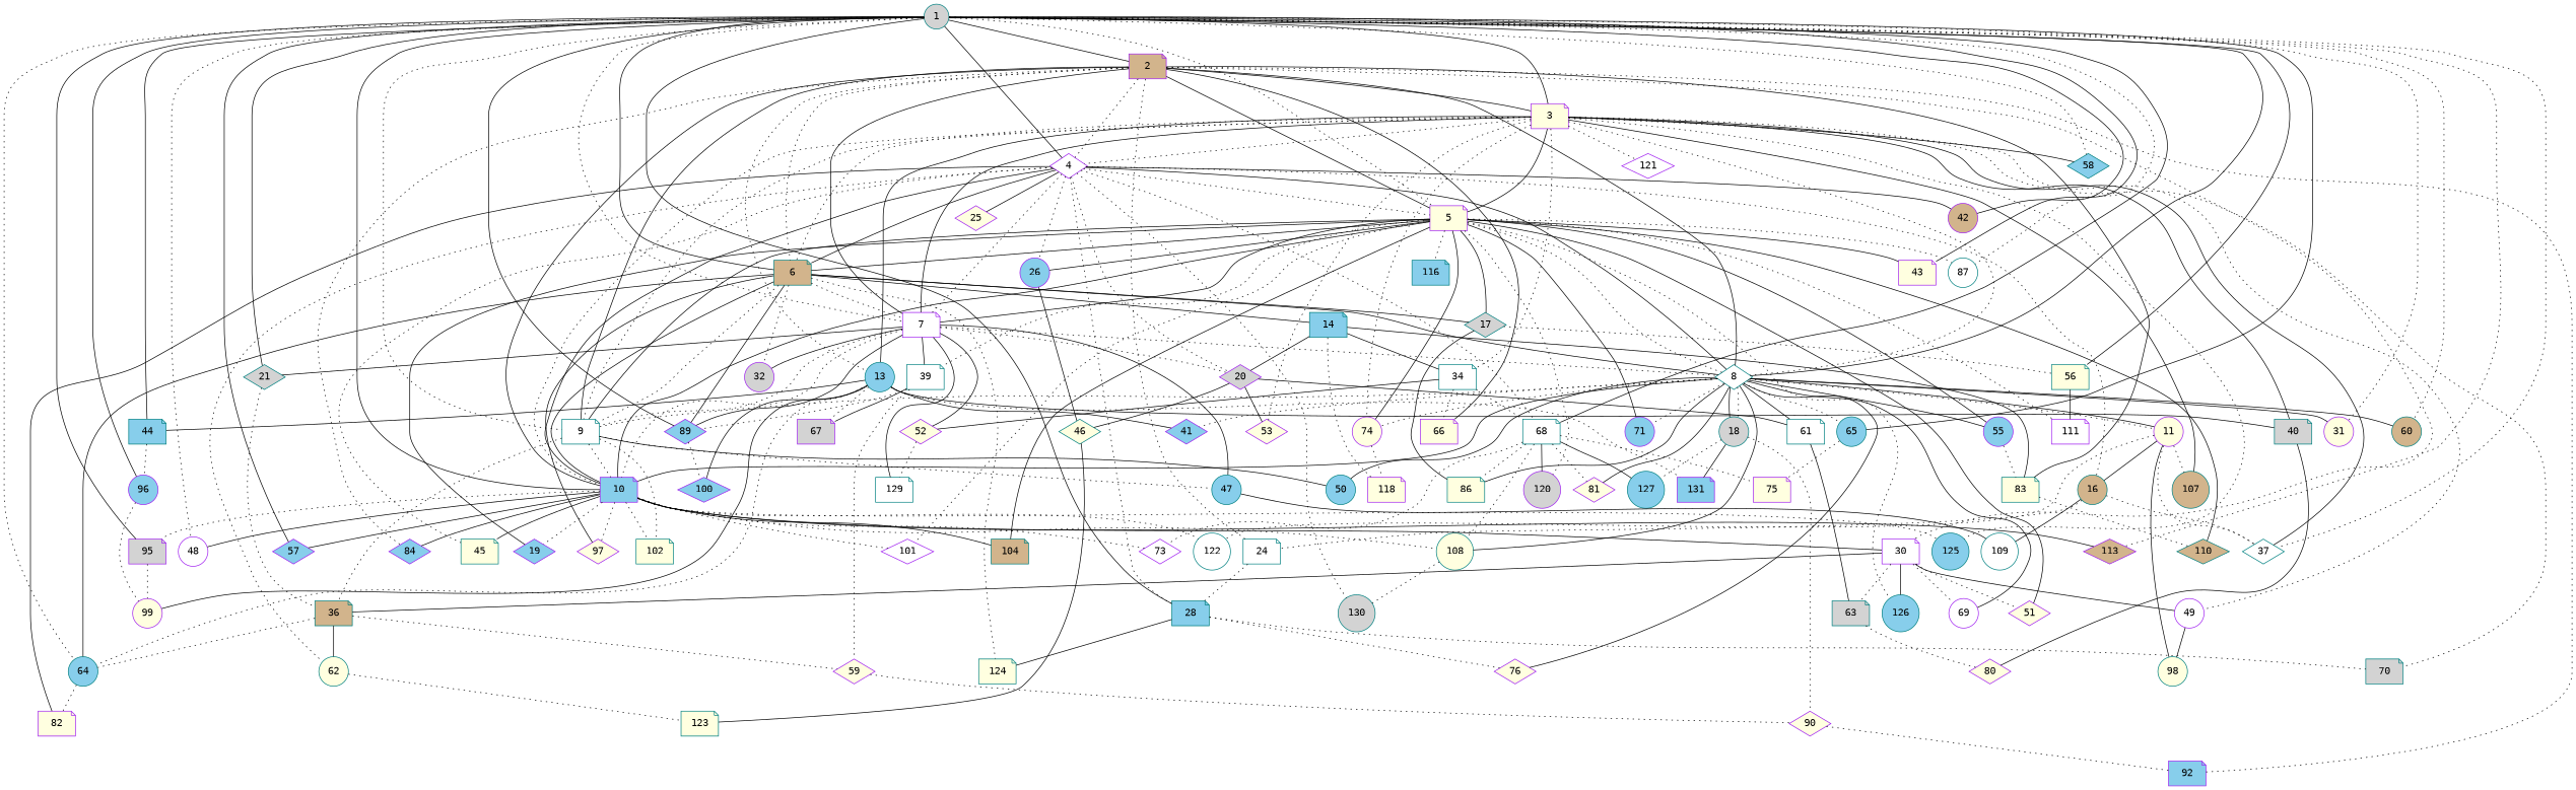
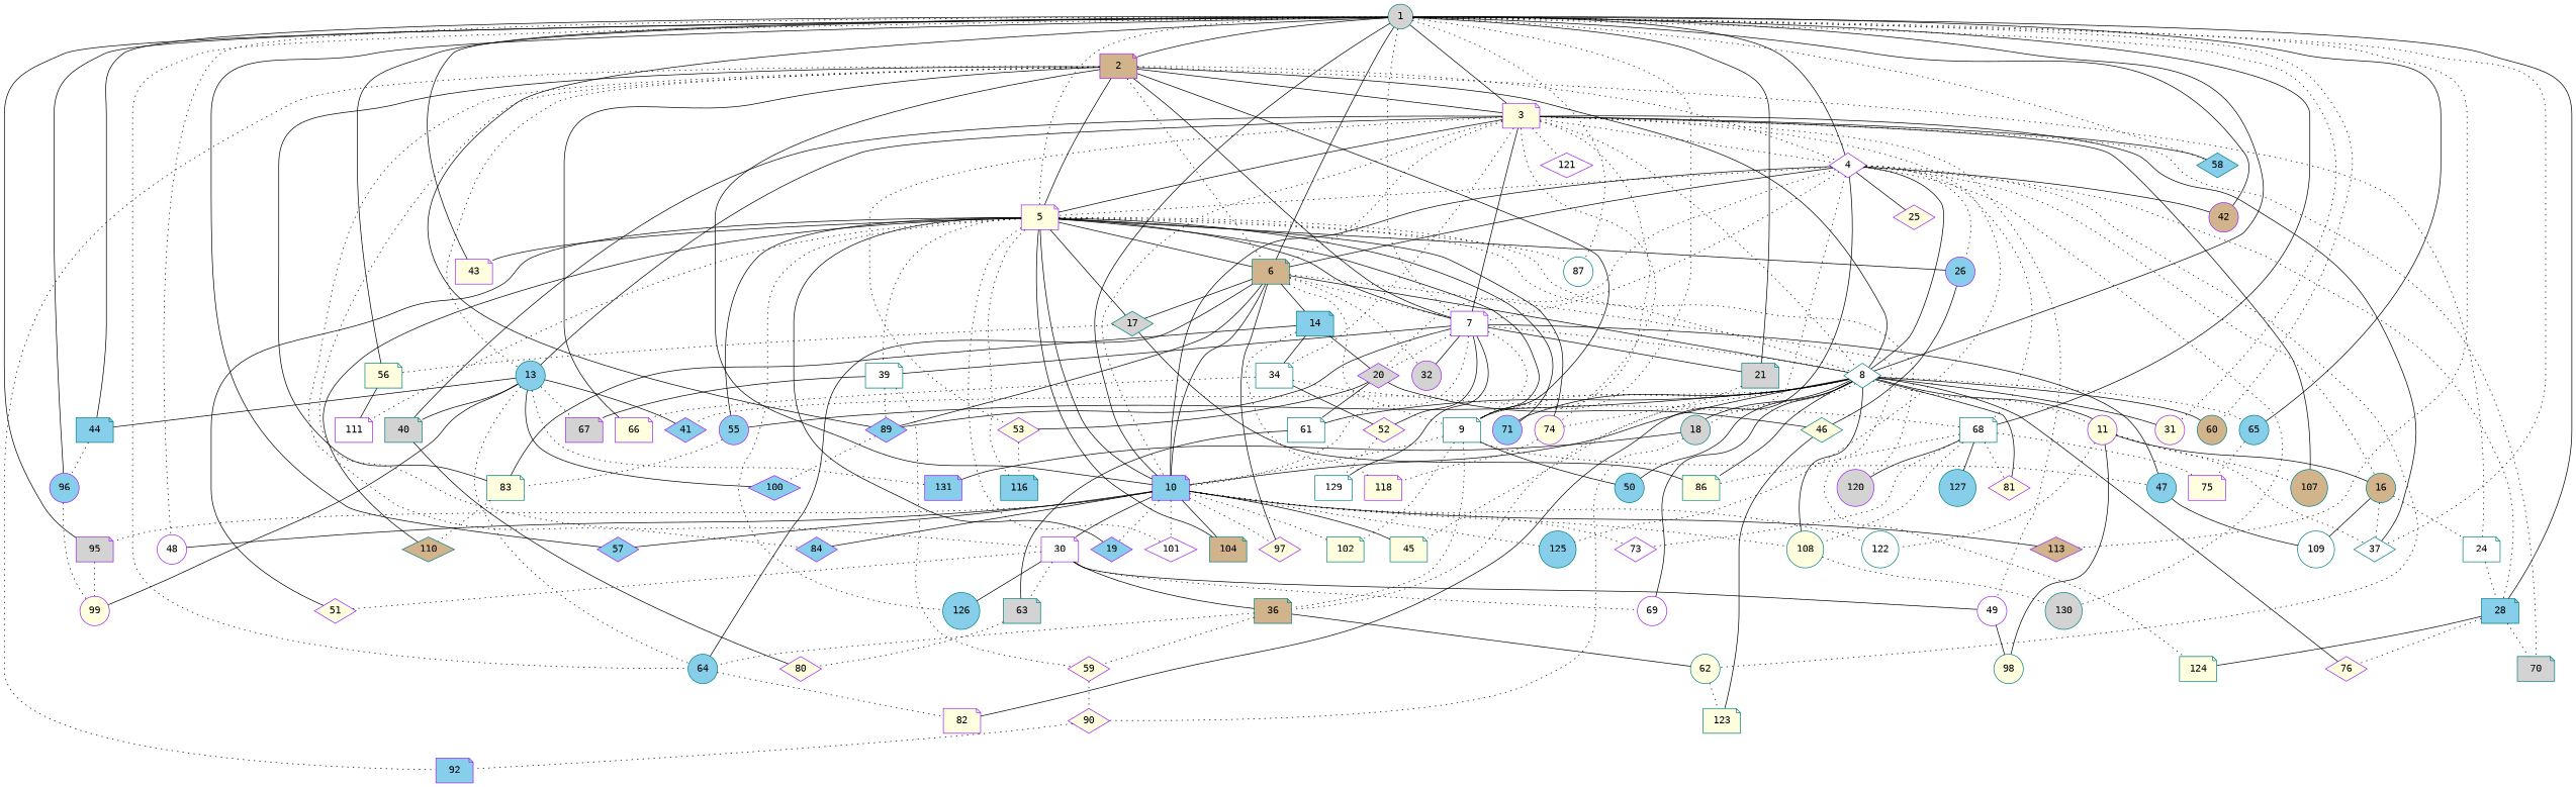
  graph {
    fontname="DejaVu Sans Mono"
    node [color=purple fillcolor=lightyellow fontname="DejaVu Sans Mono" shape=note style=filled]
    edge [fontname="DejaVu Sans Mono" style=dotted]
    1 [color=teal fillcolor=lightgrey shape=circle super="+115"]
    2 [fillcolor=tan super="+77"]
    3 [super="+12"]
    4 [fillcolor=white shape=diamond super="+38"]
    5 [super="+27"]
    6 [color=teal fillcolor=tan super="+128"]
    7 [fillcolor=white super="+54"]
    8 [color=teal fillcolor=white shape=diamond super="+33"]
    9 [color=teal fillcolor=white super="+35"]
    10 [fillcolor=skyblue super="+15"]
-   21 [color=teal fillcolor=lightgrey shape=diamond]
+   21 [color=teal fillcolor=lightgrey]
    28 [color=teal fillcolor=skyblue]
    31 [shape=circle]
    37 [color=teal fillcolor=white shape=diamond super="+72"]
    42 [fillcolor=tan shape=circle]
    43
    44 [color=teal fillcolor=skyblue]
    48 [fillcolor=white shape=circle]
    56 [color=teal]
    57 [fillcolor=skyblue shape=diamond]
    58 [color=teal fillcolor=skyblue shape=diamond]
    60 [color=teal fillcolor=tan shape=circle]
    64 [color=teal fillcolor=skyblue shape=circle super="+117"]
    65 [color=teal fillcolor=skyblue shape=circle]
    68 [color=teal fillcolor=white super="+78"]
    87 [color=teal fillcolor=white shape=circle]
    89 [fillcolor=skyblue shape=diamond super="+103"]
    95 [fillcolor=lightgrey]
    96 [fillcolor=skyblue shape=circle super="+116"]
    113 [fillcolor=tan shape=diamond]
    13 [color=teal fillcolor=skyblue shape=circle super="+105"]
    24 [color=teal fillcolor=white super="+29"]
    30 [fillcolor=white super="+85"]
    66
    83 [color=teal super="+94"]
    84 [fillcolor=skyblue shape=diamond]
    92 [fillcolor=skyblue]
    34 [color=teal fillcolor=white]
    40 [color=teal fillcolor=lightgrey]
    49 [fillcolor=white shape=circle]
    53 [shape=diamond]
    70 [color=teal fillcolor=lightgrey]
    74 [shape=circle]
    107 [color=teal fillcolor=tan shape=circle]
    121 [fillcolor=white shape=diamond]
    125 [color=teal fillcolor=skyblue shape=circle]
    16 [color=teal fillcolor=tan shape=circle super="+23"]
    20 [fillcolor=lightgrey shape=diamond super="+22"]
    25 [shape=diamond]
    26 [fillcolor=skyblue shape=circle]
    45 [color=teal]
    62 [color=teal shape=circle]
    82
    130 [color=teal fillcolor=lightgrey shape=circle]
    17 [color=teal fillcolor=lightgrey shape=diamond]
    19 [fillcolor=skyblue shape=diamond]
    39 [color=teal fillcolor=white super="+91"]
    51 [shape=diamond]
    55 [fillcolor=skyblue shape=circle]
    71 [fillcolor=skyblue shape=circle]
    101 [fillcolor=white shape=diamond]
    104 [color=teal fillcolor=tan]
    n63 [color=teal fillcolor=skyblue label=116]
    110 [color=teal fillcolor=tan shape=diamond]
    111 [fillcolor=white]
    120 [fillcolor=lightgrey shape=circle]
    126 [color=teal fillcolor=skyblue shape=circle]
    14 [color=teal fillcolor=skyblue]
    32 [fillcolor=lightgrey shape=circle]
    97 [shape=diamond]
    124 [color=teal]
    47 [color=teal fillcolor=skyblue shape=circle]
    52 [shape=diamond]
    129 [color=teal fillcolor=white]
    11 [shape=circle super="+93"]
    18 [color=teal fillcolor=lightgrey shape=circle super="+112"]
    41 [fillcolor=skyblue shape=diamond]
    50 [color=teal fillcolor=skyblue shape=circle]
    61 [color=teal fillcolor=white]
    69 [fillcolor=white shape=circle]
    76 [shape=diamond]
    81 [shape=diamond]
    86 [color=teal super="+88"]
    108 [color=teal shape=circle super="+119"]
    36 [color=teal fillcolor=tan super="+79"]
    102 [color=teal]
    73 [fillcolor=white shape=diamond]
    122 [color=teal fillcolor=white shape=circle]
    75
    127 [color=teal fillcolor=skyblue shape=circle]
    100 [fillcolor=skyblue shape=diamond]
    99 [shape=circle]
    67 [fillcolor=lightgrey]
    131 [fillcolor=skyblue]
    63 [color=teal fillcolor=lightgrey]
    80 [shape=diamond]
    98 [color=teal shape=circle]
    118
    109 [color=teal fillcolor=white shape=circle]
    46 [color=teal shape=diamond super="+114"]
    123 [color=teal]
    59 [shape=diamond]
    90 [shape=diamond]
    1 -- 2 [style=solid weight=2]
    1 -- 3 [style=solid]
    1 -- 4 [style=solid]
    1 -- 5
    1 -- 6 [style=solid weight=2]
    1 -- 7
    1 -- 8 [style=solid]
    1 -- 9 [weight=2]
    1 -- 10 [style=solid]
    1 -- 21 [style=solid]
    1 -- 28 [style=solid]
    1 -- 31
    1 -- 37
    1 -- 42 [style=solid]
    1 -- 43 [style=solid]
    1 -- 44 [style=solid]
    1 -- 48
    1 -- 56 [style=solid]
    1 -- 57 [style=solid]
    1 -- 58
    1 -- 60
    1 -- 64
    1 -- 65 [style=solid]
    1 -- 68 [style=solid]
    1 -- 87
    1 -- 89 [style=solid]
    1 -- 95 [style=solid]
    1 -- 96 [style=solid]
    1 -- 113
    2 -- 3 [style=solid]
    2 -- 4
    2 -- 5 [style=solid]
    2 -- 6
    2 -- 7 [style=solid]
    2 -- 8 [style=solid]
    2 -- 9 [style=solid]
    2 -- 10 [style=solid]
    2 -- 13
    2 -- 24 [weight=2]
    2 -- 30
    2 -- 66 [style=solid]
    2 -- 83 [style=solid]
    2 -- 84
    2 -- 92
    3 -- 4
    3 -- 5 [style=solid]
    3 -- 6
    3 -- 7 [style=solid]
    3 -- 8
    3 -- 9
    3 -- 10
    3 -- 37 [style=solid]
    3 -- 58 [style=solid]
    3 -- 13 [style=solid]
    3 -- 34
    3 -- 40 [style=solid]
    3 -- 49
    3 -- 53
    3 -- 70
    3 -- 74
    3 -- 107 [style=solid]
    3 -- 121
    3 -- 125
    4 -- 5
    4 -- 6 [style=solid]
    4 -- 7 [weight=2]
    4 -- 8 [style=solid]
    4 -- 10 [style=solid]
    4 -- 28
    4 -- 42 [style=solid]
    4 -- 68
    4 -- 16 [weight=2]
    4 -- 20
    4 -- 25 [style=solid]
    4 -- 26
    4 -- 45
    4 -- 62
    4 -- 82 [style=solid]
    4 -- 130
    5 -- 6 [style=solid]
    5 -- 7 [style=solid]
    5 -- 8
    5 -- 9 [style=solid]
    5 -- 10 [style=solid weight=3]
    5 -- 43 [style=solid]
    5 -- 87
    5 -- 74 [style=solid]
    5 -- 26 [style=solid]
    5 -- 17 [style=solid]
    5 -- 19 [style=solid]
    5 -- 39
    5 -- 51 [style=solid]
    5 -- 55 [style=solid]
    5 -- 71 [style=solid]
    5 -- 101
    5 -- 104 [style=solid]
    5 -- n63
    5 -- 110 [style=solid]
    5 -- 111
    5 -- 120
    5 -- 126
    6 -- 7
    6 -- 8 [style=solid]
    6 -- 9
    6 -- 10 [style=solid]
    6 -- 64 [style=solid]
    6 -- 89 [style=solid]
    6 -- 17 [style=solid]
    6 -- 14 [style=solid]
    6 -- 32
    6 -- 97 [style=solid]
    6 -- 124
    7 -- 8
    7 -- 9
    7 -- 10
    7 -- 21 [style=solid weight=2]
    7 -- 89 [style=solid]
    7 -- 20
    7 -- 39 [style=solid]
    7 -- 32 [style=solid]
    7 -- 47 [style=solid]
    7 -- 52 [style=solid]
    7 -- 129 [style=solid]
    8 -- 9
    8 -- 10 [style=solid weight=2]
    8 -- 31 [style=solid]
    8 -- 60 [style=solid]
    8 -- 65
    8 -- 74
    8 -- 55 [style=solid]
-   8 -- 71
+   8 -- 71 [style=solid]
    8 -- 11
    8 -- 11 [style=solid]
    8 -- 18 [style=solid weight=2]
    8 -- 18
    8 -- 41
    8 -- 50 [style=solid]
    8 -- 61 [style=solid]
    8 -- 69 [style=solid]
    8 -- 76 [style=solid]
    8 -- 81 [style=solid]
    8 -- 86 [style=solid]
    8 -- 108 [style=solid]
    9 -- 10
    9 -- 47
    9 -- 50 [style=solid]
    9 -- 36
    9 -- 102
    10 -- 48 [style=solid]
    10 -- 57 [style=solid]
    10 -- 95
    10 -- 113 [style=solid]
    10 -- 30 [style=solid weight=2]
    10 -- 84 [style=solid]
    10 -- 125
    10 -- 45 [style=solid]
    10 -- 19
    10 -- 101
    10 -- 104 [style=solid]
    10 -- 97
    10 -- 108
    10 -- 102
    10 -- 73
    10 -- 122
    21 -- 36
    28 -- 70
    28 -- 124 [style=solid]
    28 -- 76
    44 -- 96
    56 -- 111 [style=solid]
    64 -- 82
    65 -- 75
    68 -- 120 [style=solid]
    68 -- 81
    68 -- 86
    68 -- 108
    68 -- 73
    68 -- 75
    68 -- 127 [style=solid]
    89 -- 100
    95 -- 99
    96 -- 99
    13 -- 44 [style=solid]
    13 -- 64
    13 -- 40 [style=solid]
    13 -- 41 [style=solid]
    13 -- 100 [style=solid]
    13 -- 99 [style=solid]
    13 -- 67
    13 -- 131
    24 -- 28
    30 -- 49 [style=solid]
    30 -- 51
    30 -- 126 [style=solid]
    30 -- 69
    30 -- 36 [style=solid]
    30 -- 63
    83 -- 110
    34 -- 68
    34 -- 66
    34 -- 52 [style=solid]
    40 -- 80 [style=solid]
    49 -- 98 [style=solid]
+   53 -- n63
    74 -- 118
    16 -- 37
    16 -- 24
    16 -- 109 [style=solid]
    20 -- 53 [style=solid]
    20 -- 61 [style=solid]
    20 -- 46 [style=solid weight=2]
    26 -- 46 [style=solid]
    62 -- 123
    17 -- 56
    17 -- 86 [style=solid]
    39 -- 89
    39 -- 67 [style=solid]
    39 -- 59
    55 -- 83
    14 -- 83 [style=solid]
    14 -- 34 [style=solid]
    14 -- 20 [style=solid]
    14 -- 118
    47 -- 109 [style=solid]
    52 -- 129
    11 -- 37
    11 -- 107
    11 -- 16 [style=solid]
    11 -- 122
    11 -- 98 [style=solid]
-   18 -- 127
    18 -- 131 [style=solid]
    18 -- 90
    61 -- 63 [style=solid]
    108 -- 130
    36 -- 64
    36 -- 62 [style=solid]
    36 -- 59
    63 -- 80
    46 -- 123 [style=solid]
    59 -- 90
    90 -- 92
  }
